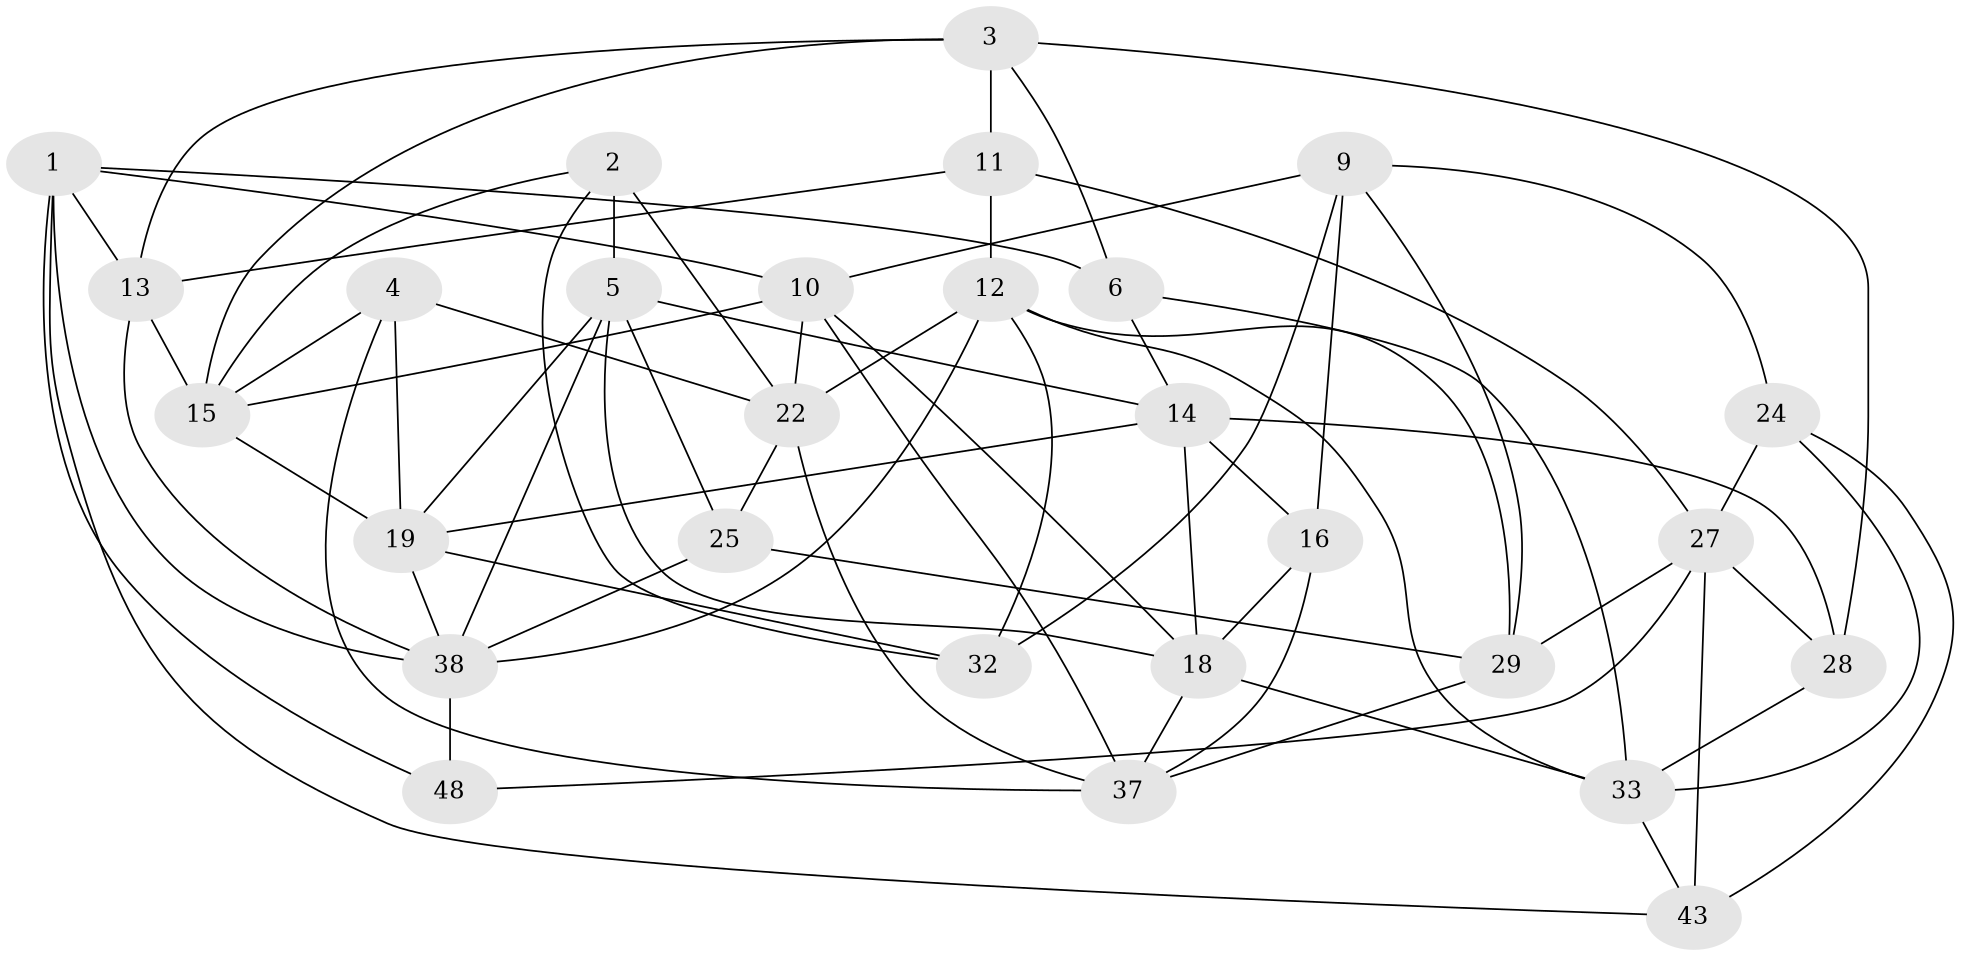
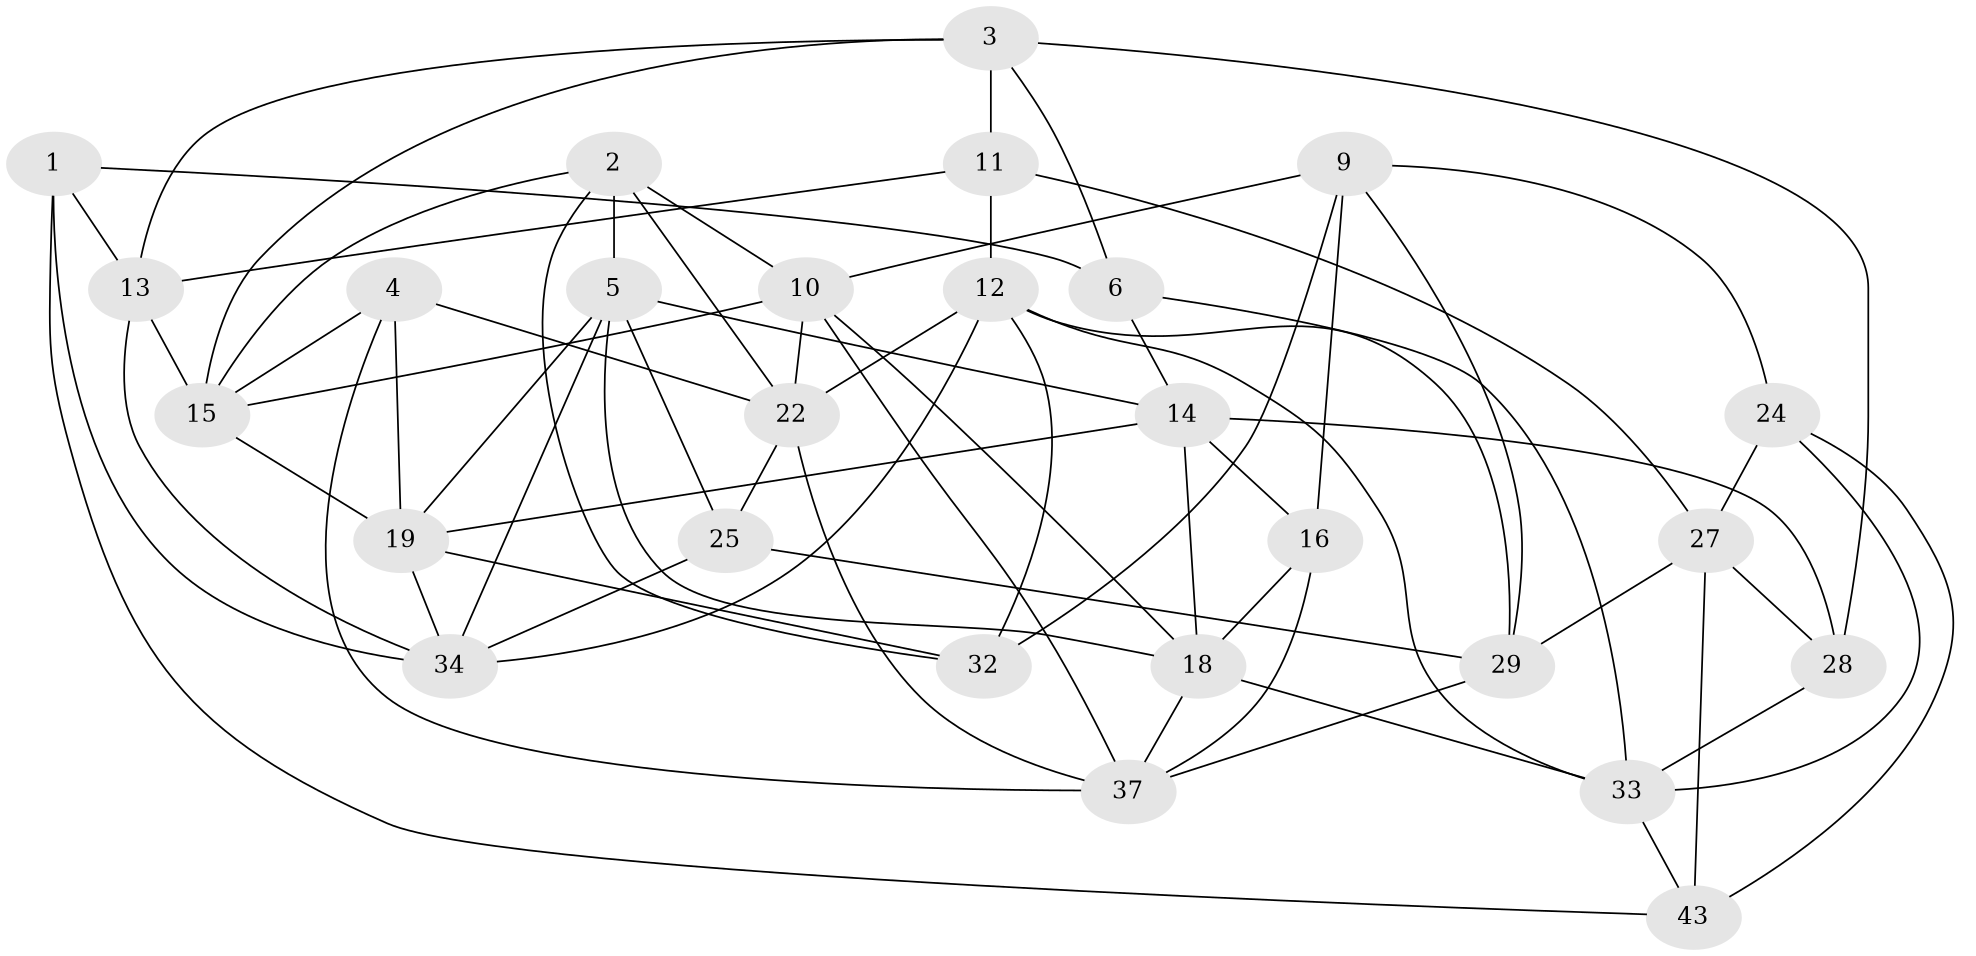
  graph {
    node [color=gray90 style=filled]
    1 [super="+40"]
    6 [super="+20"]
    10 [super="+23"]
    13 [super="+36"]
-   38 [super="+47"]
+   38 [super="+47" label=34]
    43 [super="+49"]
-   48
    14 [super="+21"]
    33 [super="+46"]
    15 [super="+34"]
    22 [super="+30"]
    37 [super="+44"]
    18 [super="+31"]
    5 [super="+7"]
    19 [super="+50"]
    25
    2
    32
    3 [super="+8"]
    11
    28
    12 [super="+26"]
    27 [super="+42"]
    16 [super="+45"]
    4 [super="+41"]
    29 [super="+39"]
    9 [super="+35"]
    24
    1 -- 6
-   1 -- 10
+   2 -- 10
    1 -- 13
    1 -- 38
    1 -- 43
-   1 -- 48
    6 -- 14
    6 -- 33
    10 -- 15
    10 -- 22
    10 -- 37
    10 -- 18
    13 -- 38
    13 -- 15
-   38 -- 48
    14 -- 18
    14 -- 19
    14 -- 28
    14 -- 16
    33 -- 43
    15 -- 19
    22 -- 37
    22 -- 25
    18 -- 33
    18 -- 37
    5 -- 38
    5 -- 14
    5 -- 18
    5 -- 19
    5 -- 25
    19 -- 38
    19 -- 32
    25 -- 38
    25 -- 29
    2 -- 15
    2 -- 22
    2 -- 5
    2 -- 32
    3 -- 6
    3 -- 13
    3 -- 15
    3 -- 11
    3 -- 28
    11 -- 13
    11 -- 12
    11 -- 27
    28 -- 33
    12 -- 38
    12 -- 33
    12 -- 22
    12 -- 32
    12 -- 29
    27 -- 43
-   27 -- 48
    27 -- 28
    27 -- 29
    16 -- 37
    16 -- 18
    4 -- 15
    4 -- 22
    4 -- 37
    4 -- 19
    29 -- 37
    9 -- 10
    9 -- 32
    9 -- 16
    9 -- 29
    9 -- 24
    24 -- 43
    24 -- 33
    24 -- 27
  }
